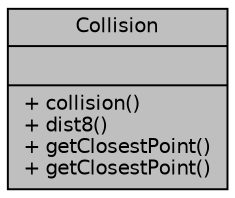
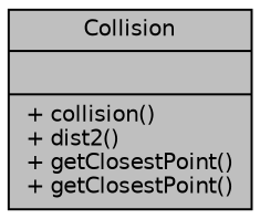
  digraph {
-   n1 [color=black fillcolor=grey75 fontcolor=black fontname=Helvetica fontsize=10 height=0.2 label="{Collision\n||+ collision()\l+ dist8()\l+ getClosestPoint()\l+ getClosestPoint()\l}" shape=record style=filled width=0.4]
+   n1 [color=black fillcolor=grey75 fontcolor=black fontname=Helvetica fontsize=10 height=0.2 label="{Collision\n||+ collision()\l+ dist2()\l+ getClosestPoint()\l+ getClosestPoint()\l}" shape=record style=filled width=0.4]
  }
